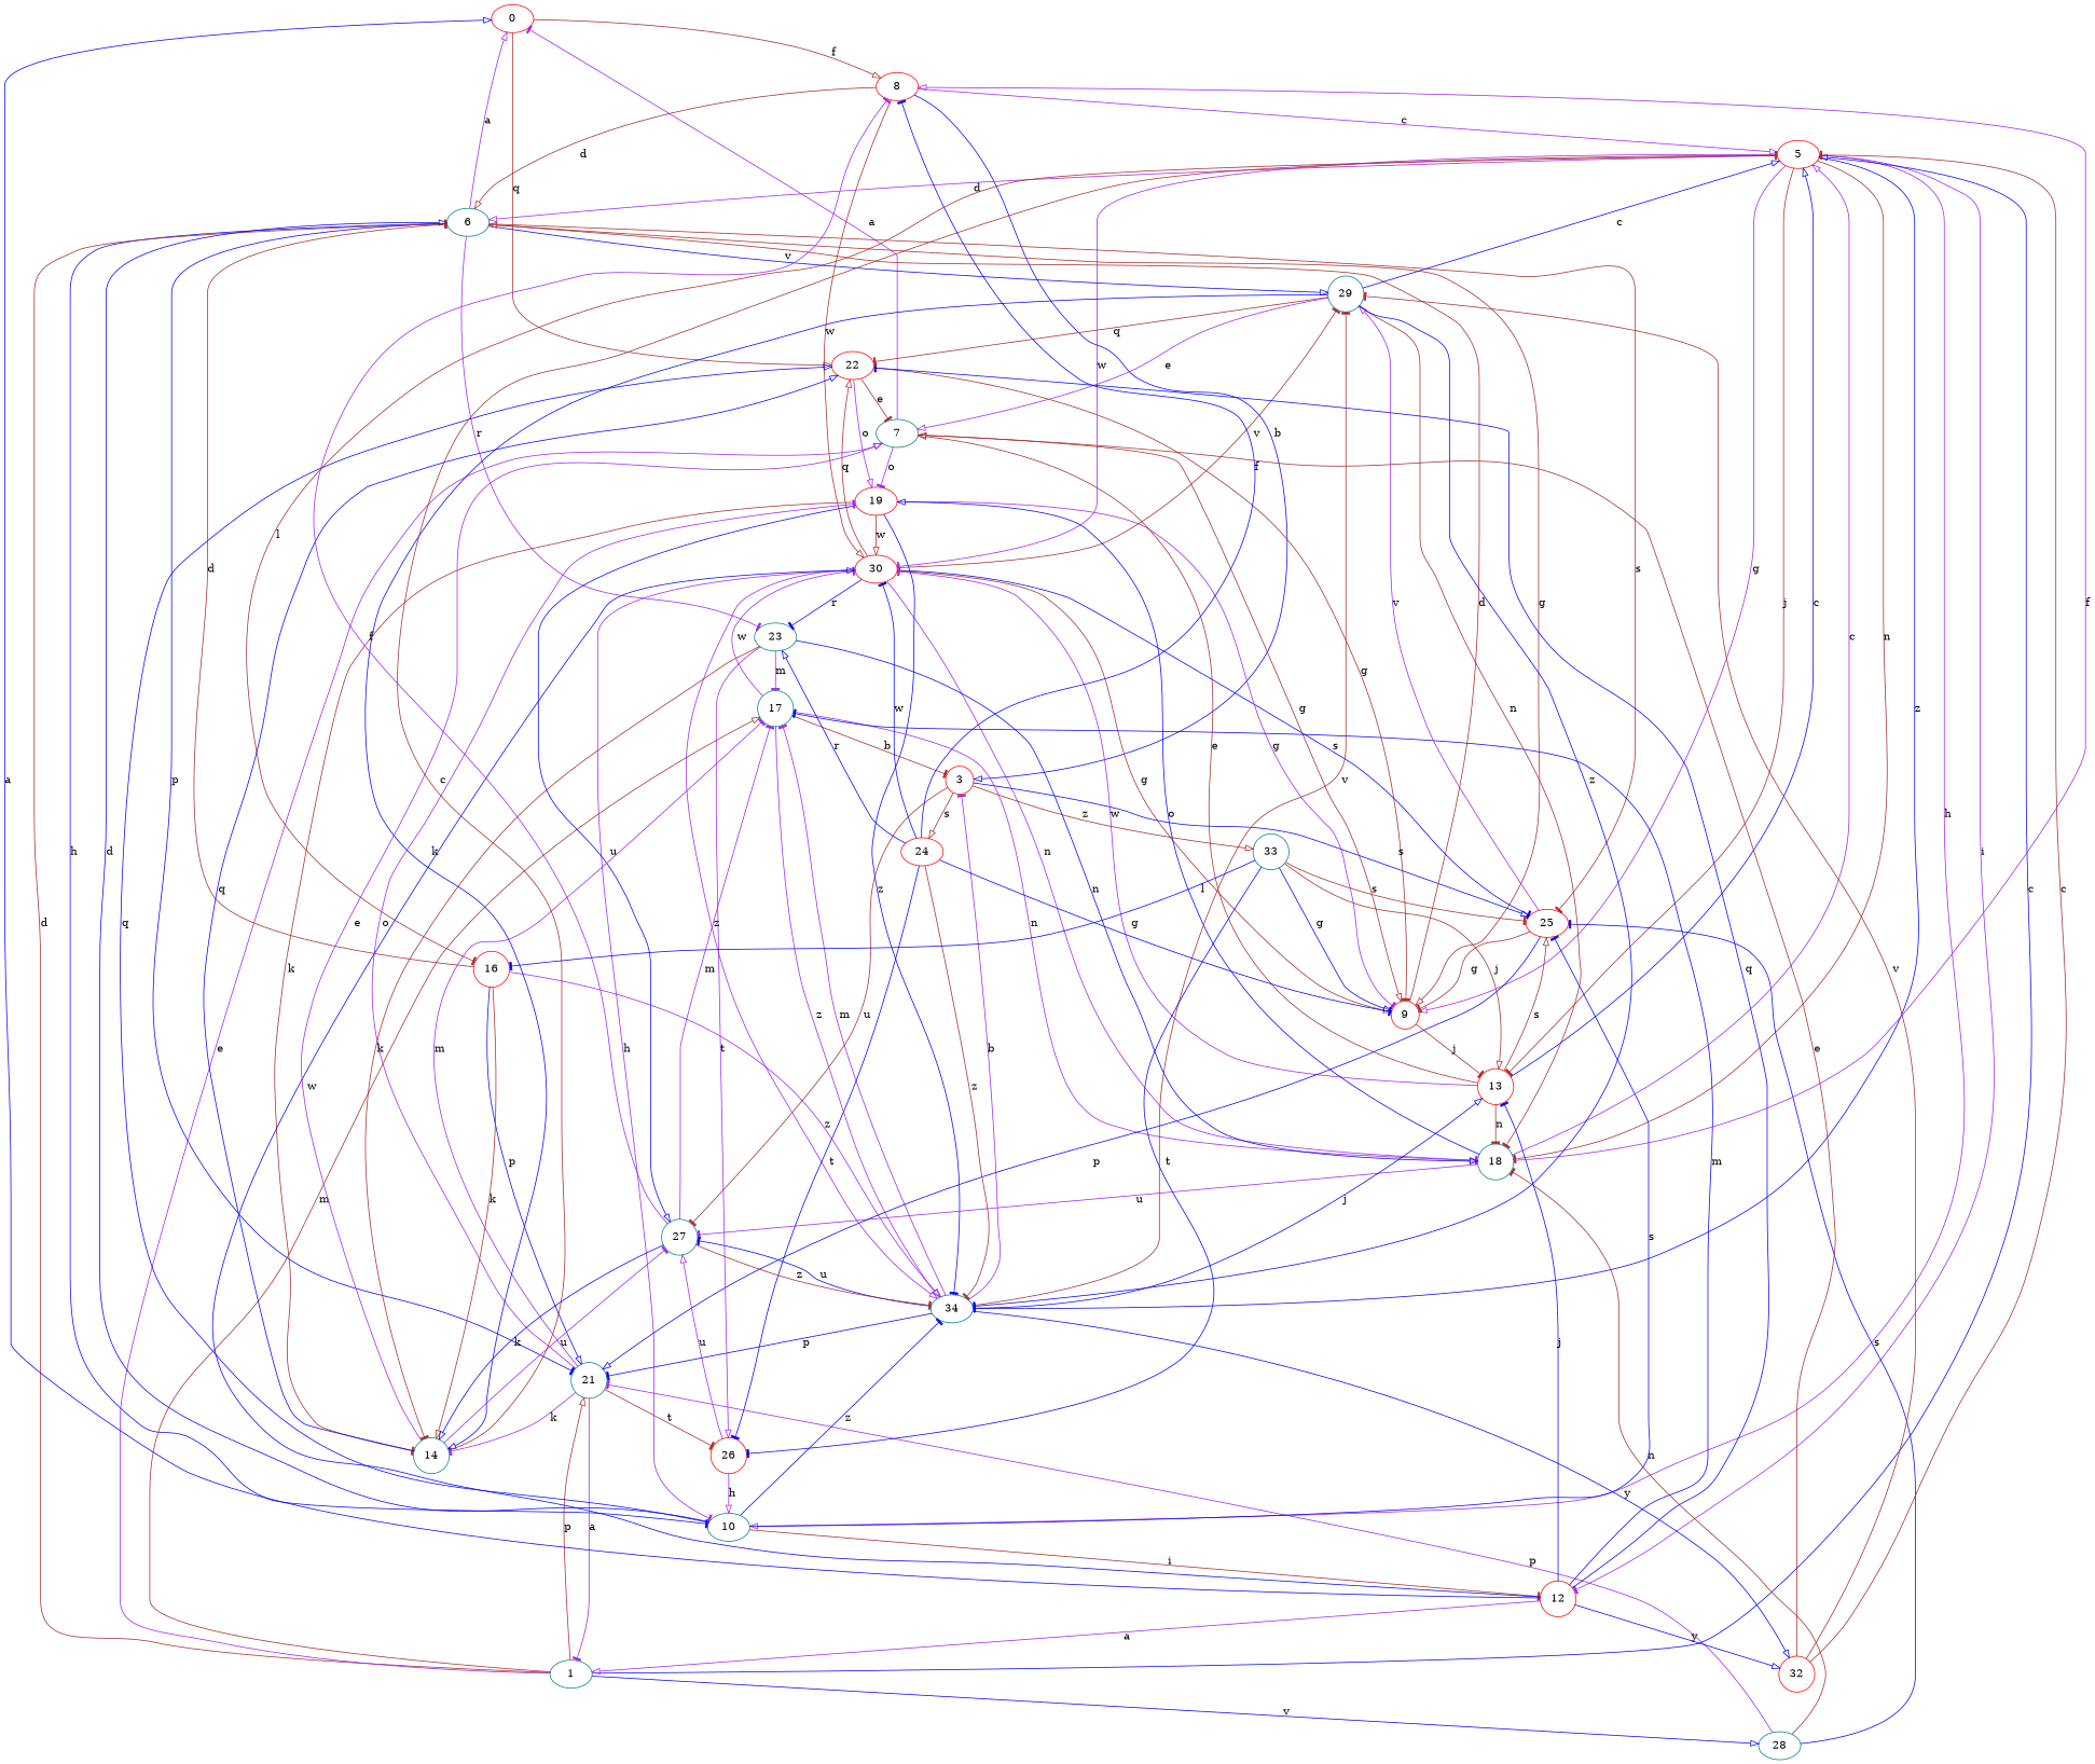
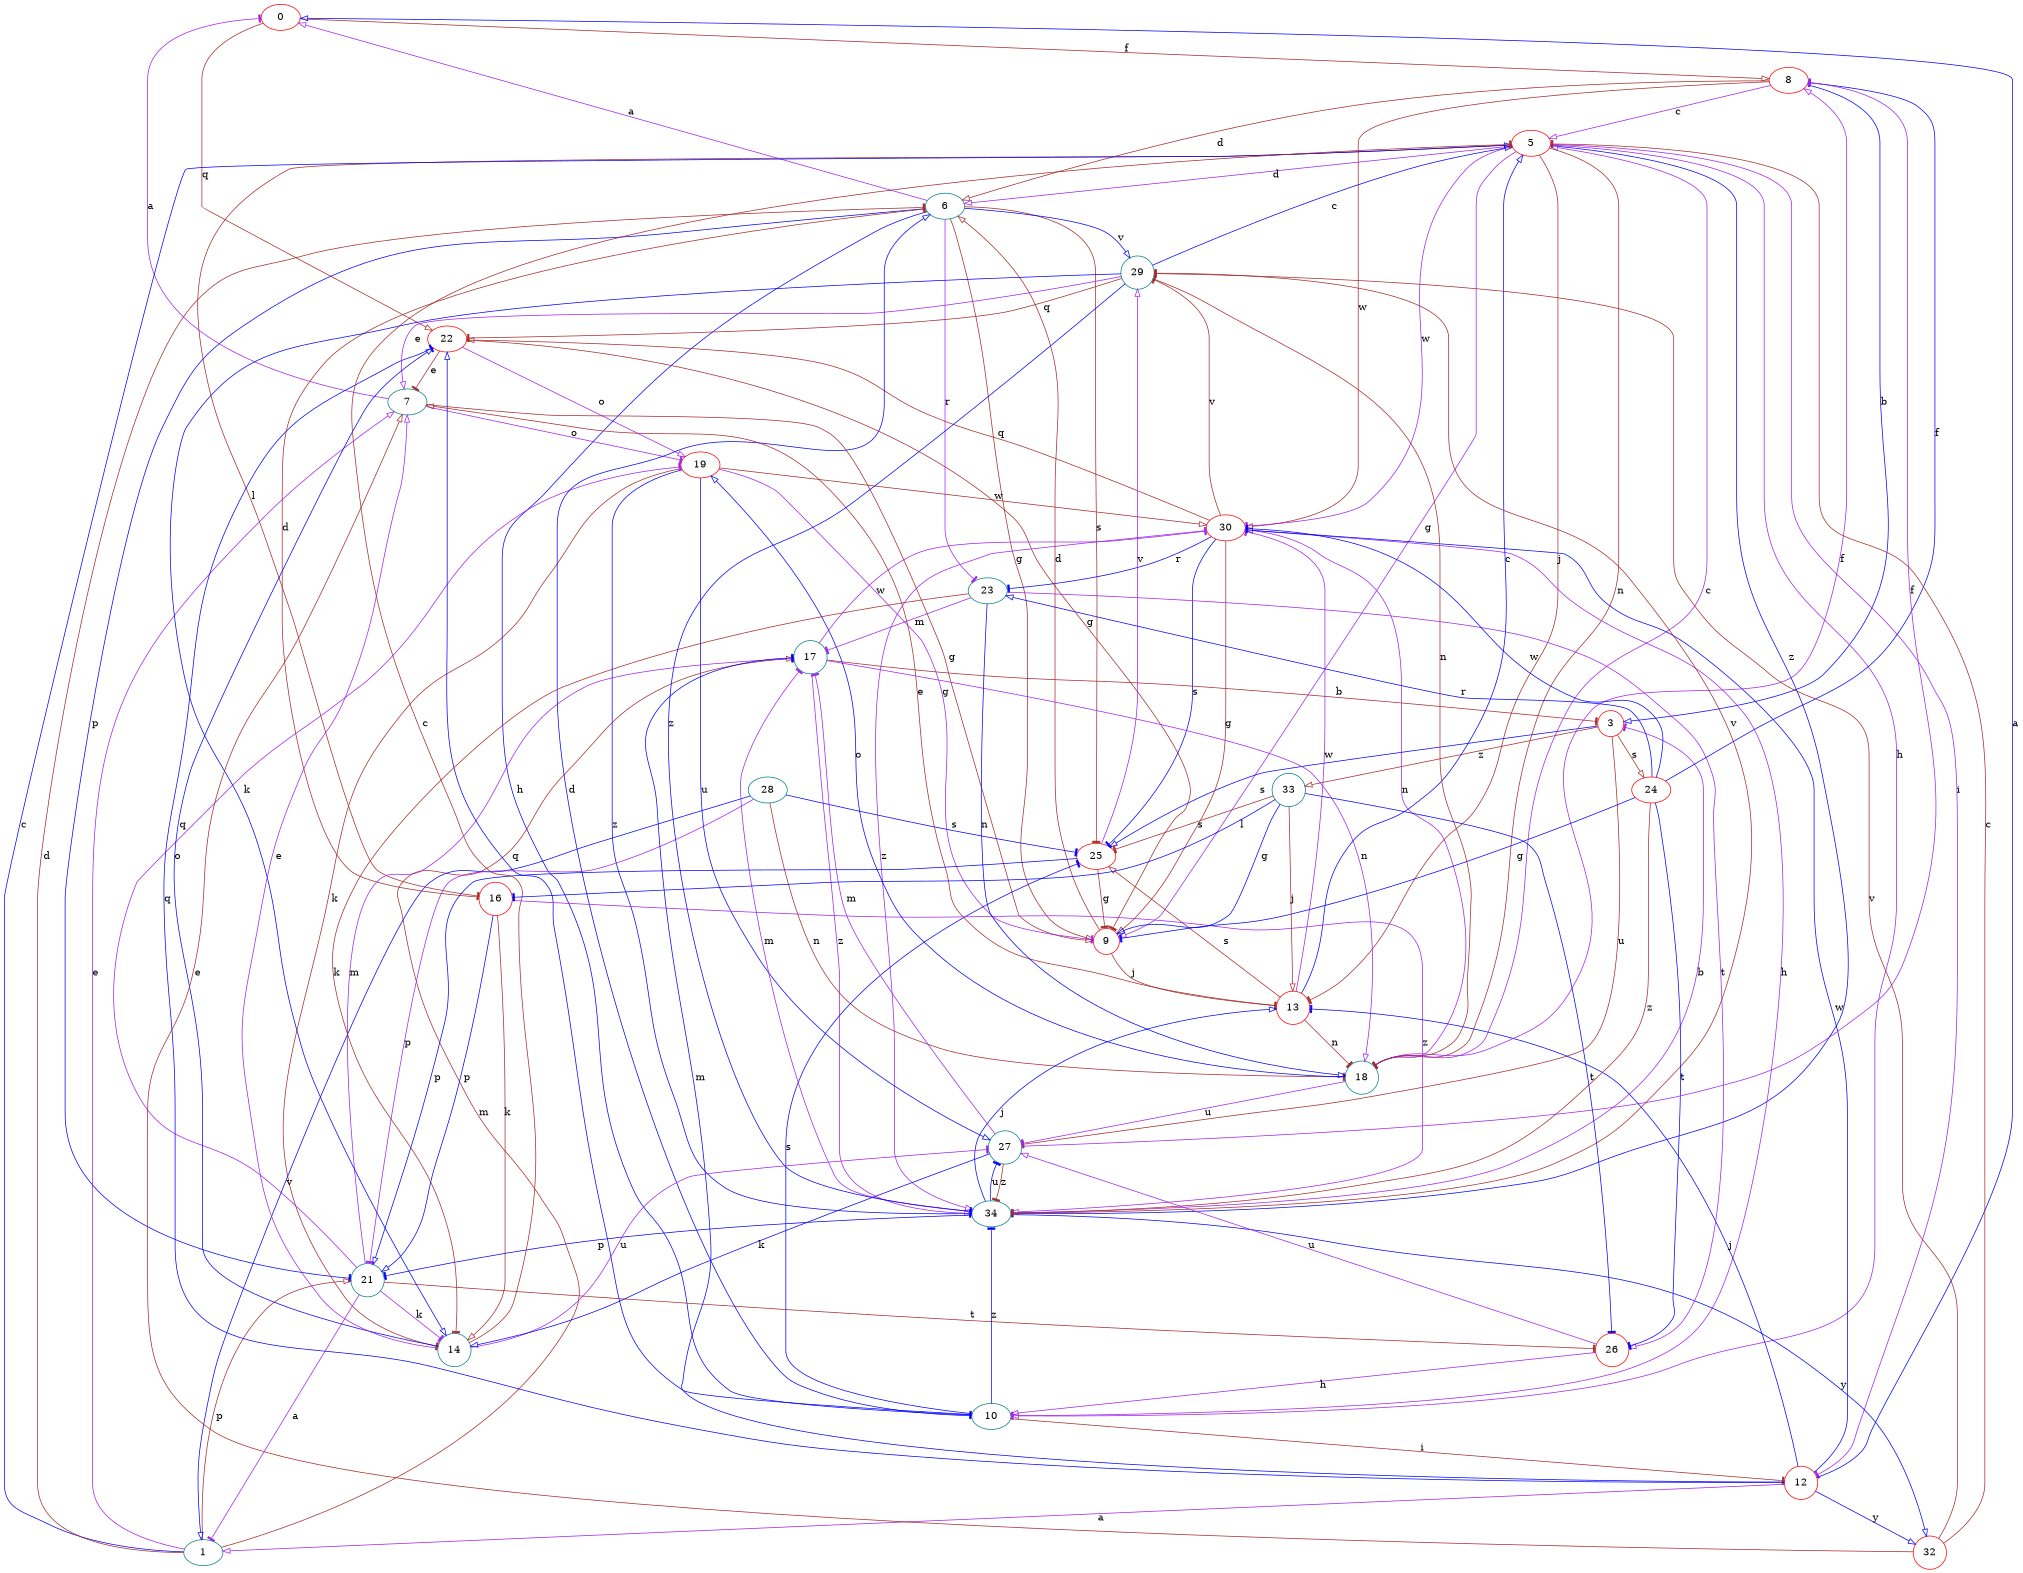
  strict digraph {
    node [color=red shape=ellipse]
    edge [arrowhead=tee color=brown]
    0
    8
    22
    5
    6 [color=teal]
    3 [shape=circle]
    30
    7 [color=teal]
    9 [shape=circle]
    19
    1 [color=teal]
    17 [color=teal shape=circle]
    21 [color=teal shape=circle]
    28 [color=teal]
    10 [color=teal]
    12 [shape=circle]
    13 [shape=circle]
    16 [shape=circle]
    18 [color=teal shape=circle]
    34 [color=teal]
    25
    23 [color=teal]
    29 [color=teal shape=circle]
    14 [color=teal shape=circle]
    26 [shape=circle]
    24
    27 [color=teal shape=circle]
    33 [color=teal shape=circle]
    32 [shape=circle]
    0 -> 8 [arrowhead=onormal label=f]
    0 -> 22 [arrowhead=onormal label=q]
    8 -> 5 [arrowhead=onormal color=purple label=c]
    8 -> 6 [arrowhead=onormal label=d]
    8 -> 3 [arrowhead=onormal color=blue label=b]
    8 -> 30 [arrowhead=onormal label=w]
    22 -> 7 [label=e]
    22 -> 9 [label=g]
    22 -> 19 [arrowhead=onormal color=purple label=o]
    5 -> 6 [arrowhead=onormal color=purple label=d]
    5 -> 30 [color=purple label=w]
    5 -> 9 [arrowhead=onormal color=purple label=g]
    5 -> 10 [arrowhead=onormal color=purple label=h]
    5 -> 12 [color=purple label=i]
    5 -> 13 [label=j]
    5 -> 16 [label=l]
    5 -> 18 [label=n]
    5 -> 34 [color=blue label=z]
    6 -> 0 [arrowhead=onormal color=purple label=a]
    6 -> 9 [arrowhead=onormal label=g]
    6 -> 21 [color=blue label=p]
    6 -> 10 [color=blue label=h]
    6 -> 25 [label=s]
    6 -> 23 [color=purple label=r]
    6 -> 29 [arrowhead=onormal color=blue label=v]
    3 -> 25 [arrowhead=onormal color=blue label=s]
    3 -> 24 [arrowhead=onormal label=s]
    3 -> 27 [label=u]
    3 -> 33 [arrowhead=onormal label=z]
    30 -> 22 [arrowhead=onormal label=q]
    30 -> 9 [arrowhead=onormal label=g]
    30 -> 10 [color=purple label=h]
    30 -> 18 [color=purple label=n]
    30 -> 34 [arrowhead=onormal color=purple label=z]
    30 -> 25 [color=blue label=s]
    30 -> 23 [color=blue label=r]
    30 -> 29 [label=v]
    7 -> 0 [color=purple label=a]
    7 -> 9 [arrowhead=onormal label=g]
    7 -> 19 [color=purple label=o]
    9 -> 6 [arrowhead=onormal label=d]
    9 -> 13 [label=j]
    19 -> 30 [arrowhead=onormal label=w]
    19 -> 9 [color=purple label=g]
    19 -> 34 [color=blue label=z]
    19 -> 14 [label=k]
    19 -> 27 [arrowhead=onormal color=blue label=u]
    1 -> 5 [arrowhead=onormal color=blue label=c]
    1 -> 6 [label=d]
    1 -> 7 [arrowhead=onormal color=purple label=e]
    1 -> 17 [arrowhead=onormal label=m]
    1 -> 21 [arrowhead=onormal label=p]
-   1 -> 28 [arrowhead=onormal color=blue label=v]
+   28 -> 1 [arrowhead=onormal color=blue label=v]
    17 -> 3 [label=b]
    17 -> 30 [color=purple label=w]
    17 -> 18 [arrowhead=onormal color=purple label=n]
    17 -> 34 [arrowhead=onormal color=purple label=z]
    21 -> 19 [color=purple label=o]
    21 -> 1 [color=purple label=a]
    21 -> 17 [color=purple label=m]
    21 -> 14 [color=purple label=k]
    21 -> 26 [label=t]
    28 -> 21 [color=purple label=p]
    28 -> 18 [label=n]
    28 -> 25 [color=blue label=s]
    10 -> 22 [arrowhead=onormal color=blue label=q]
    10 -> 6 [arrowhead=onormal color=blue label=d]
    10 -> 12 [label=i]
    10 -> 34 [color=blue label=z]
    10 -> 25 [color=blue label=s]
    12 -> 0 [arrowhead=onormal color=blue label=a]
    12 -> 22 [color=blue label=q]
    12 -> 30 [arrowhead=onormal color=blue label=w]
    12 -> 1 [arrowhead=onormal color=purple label=a]
    12 -> 17 [color=blue label=m]
    12 -> 13 [color=blue label=j]
    12 -> 32 [arrowhead=onormal color=blue label=y]
    13 -> 5 [arrowhead=onormal color=blue label=c]
    13 -> 30 [color=purple label=w]
    13 -> 7 [arrowhead=onormal label=e]
    13 -> 18 [label=n]
    13 -> 25 [arrowhead=onormal label=s]
    16 -> 6 [label=d]
    16 -> 21 [arrowhead=onormal color=blue label=p]
    16 -> 34 [arrowhead=onormal color=purple label=z]
    16 -> 14 [arrowhead=onormal label=k]
    18 -> 8 [arrowhead=onormal color=purple label=f]
    18 -> 5 [arrowhead=onormal color=purple label=c]
    18 -> 19 [arrowhead=onormal color=blue label=o]
    18 -> 27 [color=purple label=u]
    34 -> 3 [color=purple label=b]
    34 -> 17 [color=purple label=m]
    34 -> 21 [color=blue label=p]
    34 -> 13 [arrowhead=onormal color=blue label=j]
    34 -> 29 [label=v]
    34 -> 27 [color=blue label=u]
    34 -> 32 [arrowhead=onormal color=blue label=y]
    25 -> 9 [label=g]
    25 -> 21 [arrowhead=onormal color=blue label=p]
    25 -> 29 [arrowhead=onormal color=purple label=v]
    23 -> 17 [color=purple label=m]
    23 -> 18 [arrowhead=onormal color=blue label=n]
    23 -> 14 [label=k]
    23 -> 26 [arrowhead=onormal color=purple label=t]
    29 -> 22 [label=q]
    29 -> 5 [arrowhead=onormal color=blue label=c]
    29 -> 7 [arrowhead=onormal color=purple label=e]
    29 -> 18 [label=n]
    29 -> 34 [color=blue label=z]
    29 -> 14 [arrowhead=onormal color=blue label=k]
    14 -> 22 [arrowhead=onormal color=blue label=q]
    14 -> 5 [label=c]
    14 -> 7 [arrowhead=onormal color=purple label=e]
    14 -> 27 [color=purple label=u]
    26 -> 10 [arrowhead=onormal color=purple label=h]
    26 -> 27 [arrowhead=onormal color=purple label=u]
    24 -> 8 [color=blue label=f]
    24 -> 30 [color=blue label=w]
    24 -> 9 [color=blue label=g]
    24 -> 34 [label=z]
    24 -> 23 [arrowhead=onormal color=blue label=r]
    24 -> 26 [color=blue label=t]
    27 -> 8 [color=purple label=f]
    27 -> 17 [color=purple label=m]
    27 -> 34 [label=z]
    27 -> 14 [arrowhead=onormal color=blue label=k]
    33 -> 9 [arrowhead=onormal color=blue label=g]
    33 -> 13 [arrowhead=onormal label=j]
    33 -> 16 [color=blue label=l]
    33 -> 25 [label=s]
    33 -> 26 [color=blue label=t]
    32 -> 5 [label=c]
    32 -> 7 [arrowhead=onormal label=e]
    32 -> 29 [label=v]
  }
